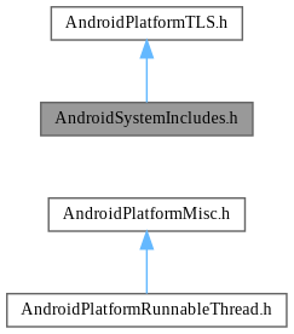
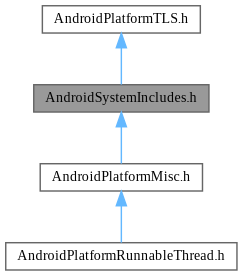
  digraph {
    fontname="Liberation Serif"
    node [color=grey40 fillcolor=white fontname="Liberation Serif" fontsize=10 shape=box style=filled]
    edge [color=steelblue1 dir=back fontname="Liberation Serif" fontsize=10 labelfontname=Helvetica labelfontsize=10 style=solid]
    n1 [color=gray40 fillcolor=grey60 fontcolor=black height=0.2 label="AndroidSystemIncludes.h" width=0.4]
    n2 [height=0.2 label="AndroidPlatformMisc.h" width=0.4]
    n3 [height=0.2 label="AndroidPlatformRunnableThread.h" width=0.4]
    n4 [height=0.2 label="AndroidPlatformTLS.h" width=0.4]
+   n1 -> n2
    n2 -> n3
    n4 -> n1
  }
